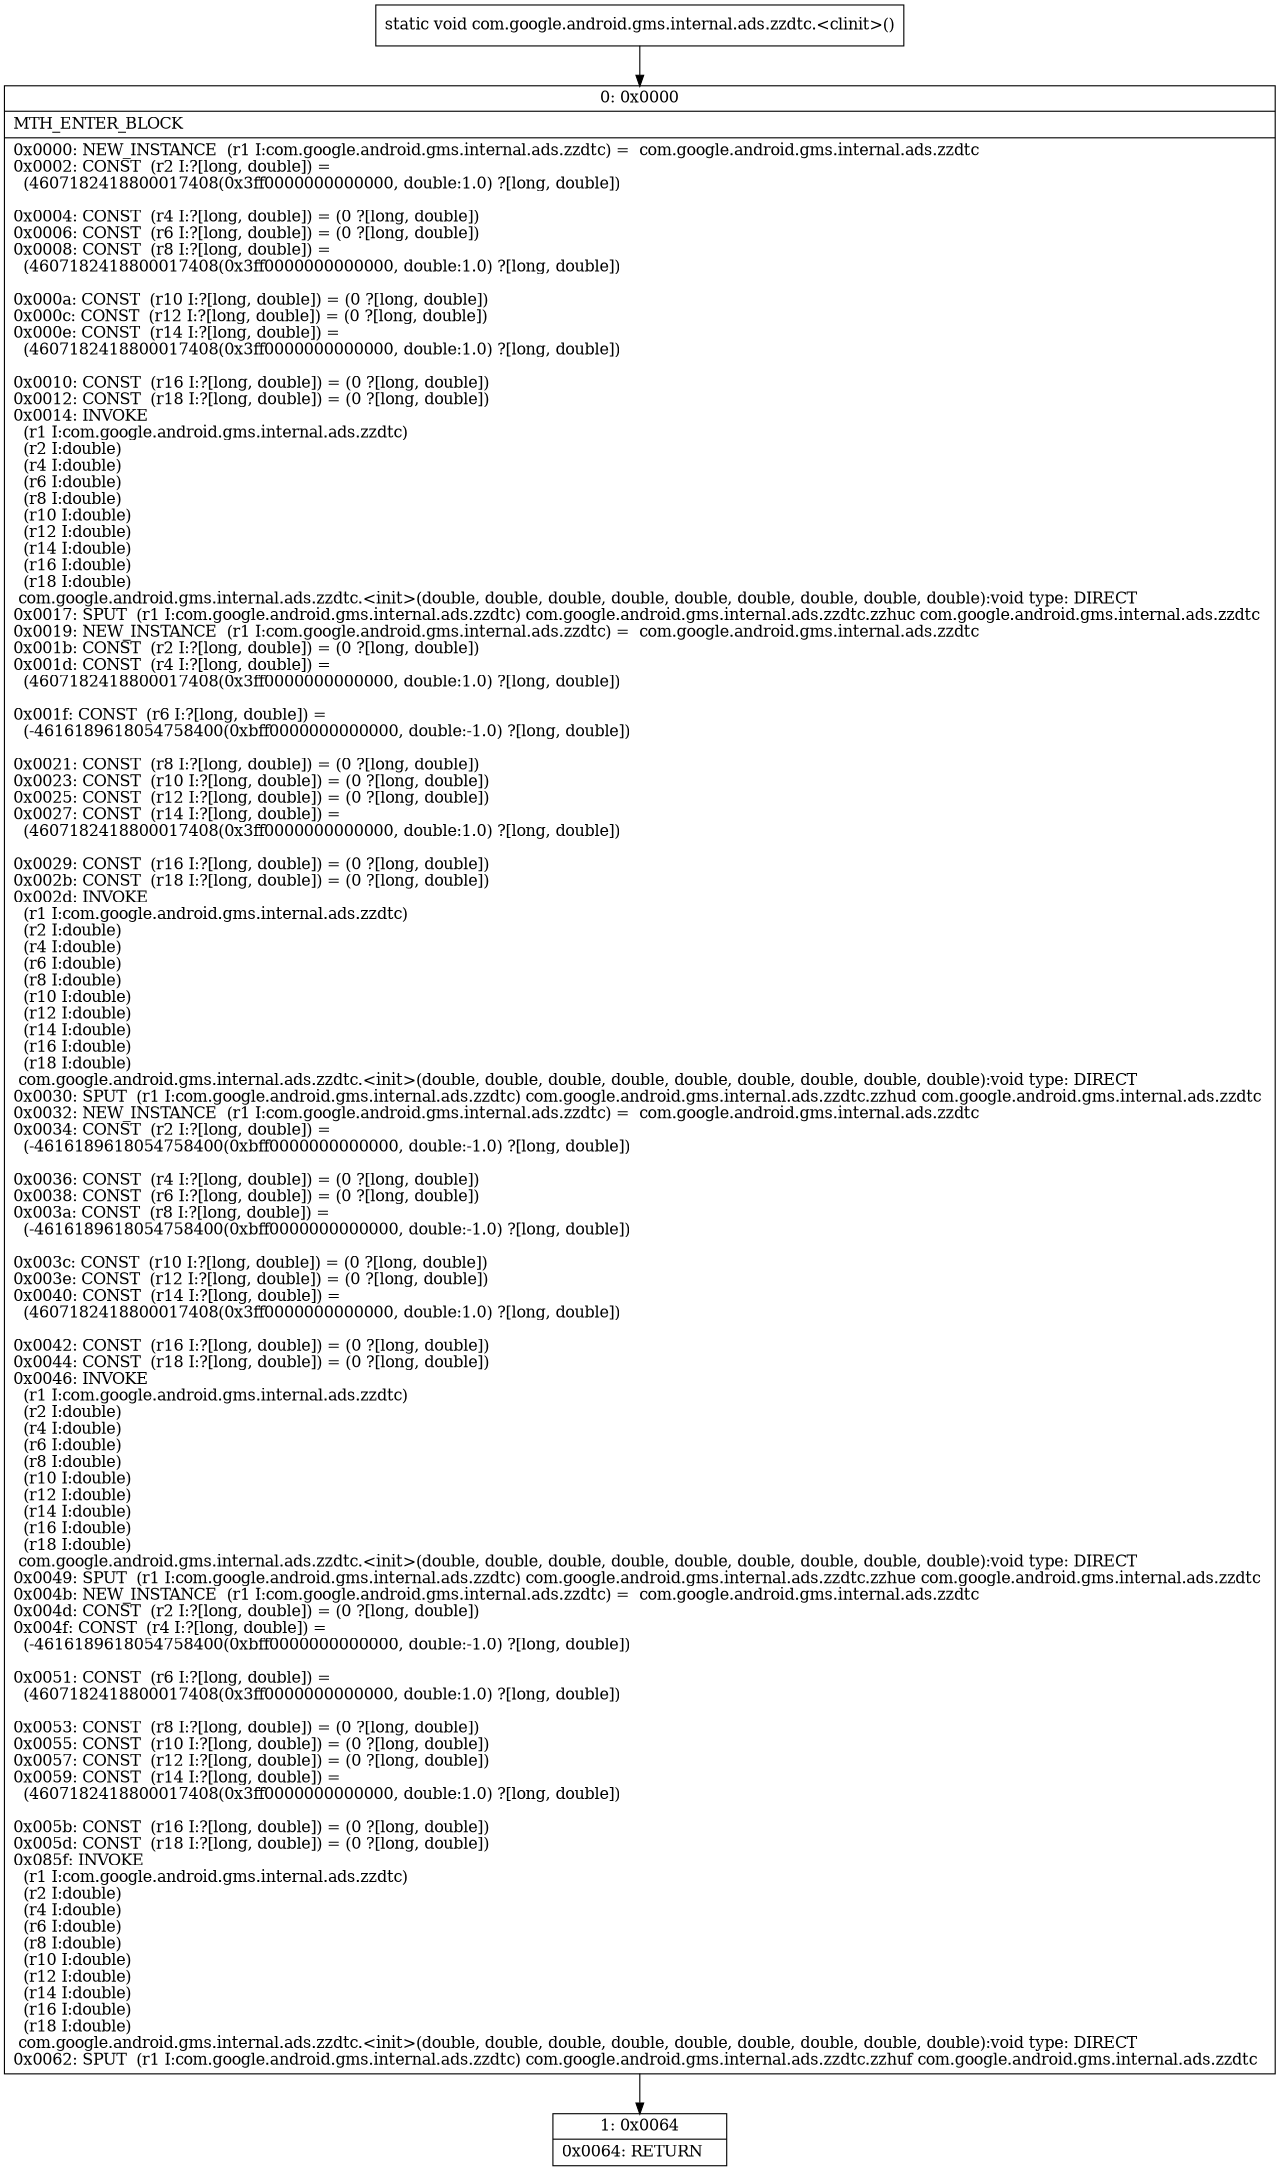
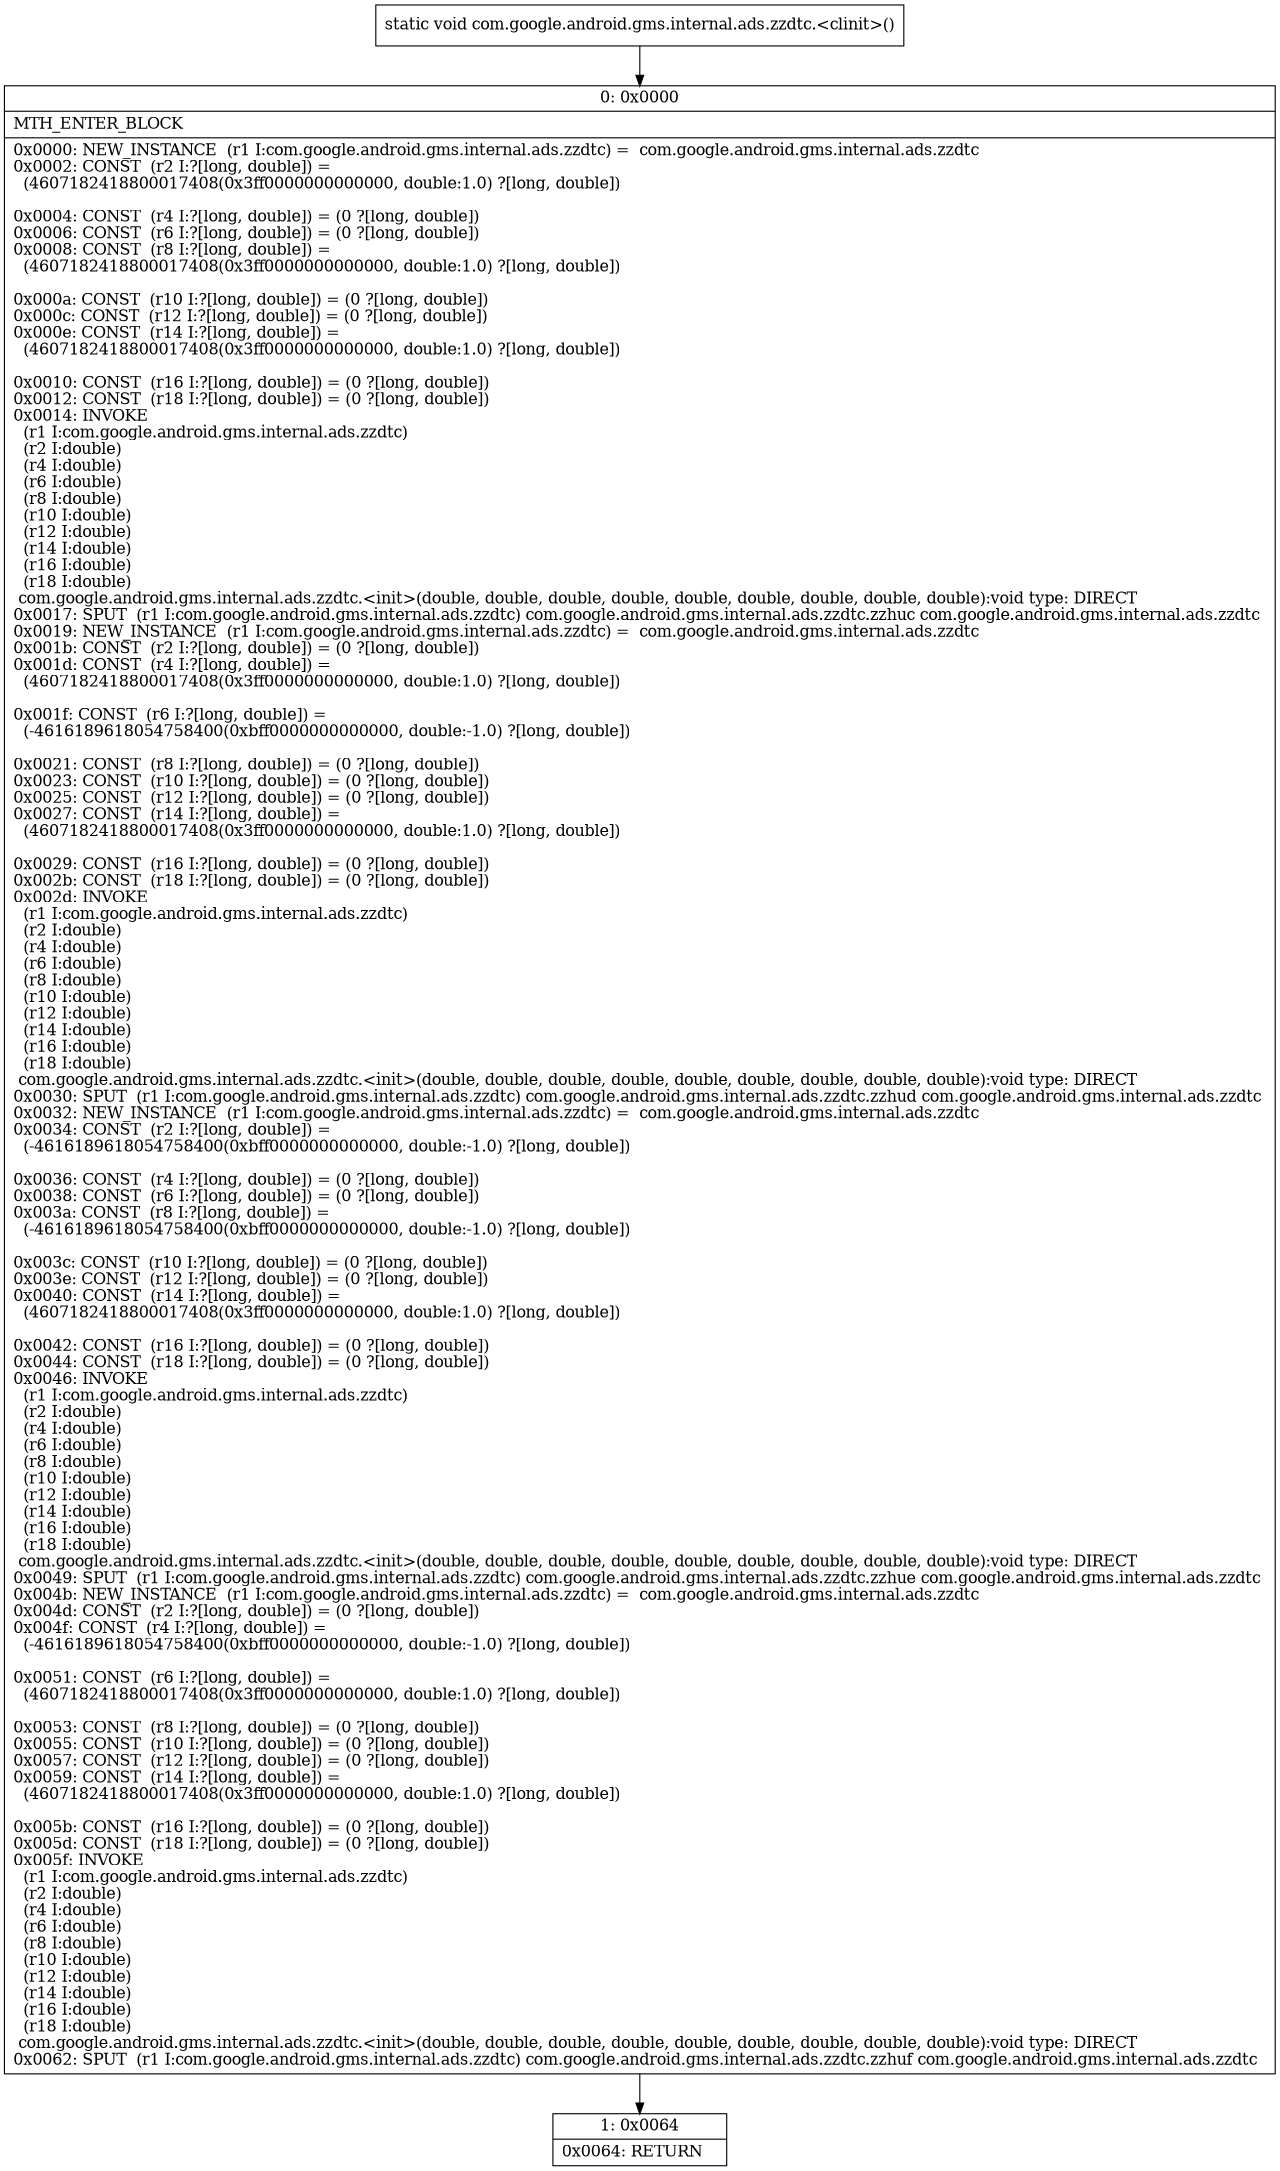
  digraph {
    node [shape=record]
-   n1 [label="{0\:\ 0x0000|MTH_ENTER_BLOCK\l|0x0000: NEW_INSTANCE  (r1 I:com.google.android.gms.internal.ads.zzdtc) =  com.google.android.gms.internal.ads.zzdtc \l0x0002: CONST  (r2 I:?[long, double]) = \l  (4607182418800017408(0x3ff0000000000000, double:1.0) ?[long, double])\l \l0x0004: CONST  (r4 I:?[long, double]) = (0 ?[long, double]) \l0x0006: CONST  (r6 I:?[long, double]) = (0 ?[long, double]) \l0x0008: CONST  (r8 I:?[long, double]) = \l  (4607182418800017408(0x3ff0000000000000, double:1.0) ?[long, double])\l \l0x000a: CONST  (r10 I:?[long, double]) = (0 ?[long, double]) \l0x000c: CONST  (r12 I:?[long, double]) = (0 ?[long, double]) \l0x000e: CONST  (r14 I:?[long, double]) = \l  (4607182418800017408(0x3ff0000000000000, double:1.0) ?[long, double])\l \l0x0010: CONST  (r16 I:?[long, double]) = (0 ?[long, double]) \l0x0012: CONST  (r18 I:?[long, double]) = (0 ?[long, double]) \l0x0014: INVOKE  \l  (r1 I:com.google.android.gms.internal.ads.zzdtc)\l  (r2 I:double)\l  (r4 I:double)\l  (r6 I:double)\l  (r8 I:double)\l  (r10 I:double)\l  (r12 I:double)\l  (r14 I:double)\l  (r16 I:double)\l  (r18 I:double)\l com.google.android.gms.internal.ads.zzdtc.\<init\>(double, double, double, double, double, double, double, double, double):void type: DIRECT \l0x0017: SPUT  (r1 I:com.google.android.gms.internal.ads.zzdtc) com.google.android.gms.internal.ads.zzdtc.zzhuc com.google.android.gms.internal.ads.zzdtc \l0x0019: NEW_INSTANCE  (r1 I:com.google.android.gms.internal.ads.zzdtc) =  com.google.android.gms.internal.ads.zzdtc \l0x001b: CONST  (r2 I:?[long, double]) = (0 ?[long, double]) \l0x001d: CONST  (r4 I:?[long, double]) = \l  (4607182418800017408(0x3ff0000000000000, double:1.0) ?[long, double])\l \l0x001f: CONST  (r6 I:?[long, double]) = \l  (\-4616189618054758400(0xbff0000000000000, double:\-1.0) ?[long, double])\l \l0x0021: CONST  (r8 I:?[long, double]) = (0 ?[long, double]) \l0x0023: CONST  (r10 I:?[long, double]) = (0 ?[long, double]) \l0x0025: CONST  (r12 I:?[long, double]) = (0 ?[long, double]) \l0x0027: CONST  (r14 I:?[long, double]) = \l  (4607182418800017408(0x3ff0000000000000, double:1.0) ?[long, double])\l \l0x0029: CONST  (r16 I:?[long, double]) = (0 ?[long, double]) \l0x002b: CONST  (r18 I:?[long, double]) = (0 ?[long, double]) \l0x002d: INVOKE  \l  (r1 I:com.google.android.gms.internal.ads.zzdtc)\l  (r2 I:double)\l  (r4 I:double)\l  (r6 I:double)\l  (r8 I:double)\l  (r10 I:double)\l  (r12 I:double)\l  (r14 I:double)\l  (r16 I:double)\l  (r18 I:double)\l com.google.android.gms.internal.ads.zzdtc.\<init\>(double, double, double, double, double, double, double, double, double):void type: DIRECT \l0x0030: SPUT  (r1 I:com.google.android.gms.internal.ads.zzdtc) com.google.android.gms.internal.ads.zzdtc.zzhud com.google.android.gms.internal.ads.zzdtc \l0x0032: NEW_INSTANCE  (r1 I:com.google.android.gms.internal.ads.zzdtc) =  com.google.android.gms.internal.ads.zzdtc \l0x0034: CONST  (r2 I:?[long, double]) = \l  (\-4616189618054758400(0xbff0000000000000, double:\-1.0) ?[long, double])\l \l0x0036: CONST  (r4 I:?[long, double]) = (0 ?[long, double]) \l0x0038: CONST  (r6 I:?[long, double]) = (0 ?[long, double]) \l0x003a: CONST  (r8 I:?[long, double]) = \l  (\-4616189618054758400(0xbff0000000000000, double:\-1.0) ?[long, double])\l \l0x003c: CONST  (r10 I:?[long, double]) = (0 ?[long, double]) \l0x003e: CONST  (r12 I:?[long, double]) = (0 ?[long, double]) \l0x0040: CONST  (r14 I:?[long, double]) = \l  (4607182418800017408(0x3ff0000000000000, double:1.0) ?[long, double])\l \l0x0042: CONST  (r16 I:?[long, double]) = (0 ?[long, double]) \l0x0044: CONST  (r18 I:?[long, double]) = (0 ?[long, double]) \l0x0046: INVOKE  \l  (r1 I:com.google.android.gms.internal.ads.zzdtc)\l  (r2 I:double)\l  (r4 I:double)\l  (r6 I:double)\l  (r8 I:double)\l  (r10 I:double)\l  (r12 I:double)\l  (r14 I:double)\l  (r16 I:double)\l  (r18 I:double)\l com.google.android.gms.internal.ads.zzdtc.\<init\>(double, double, double, double, double, double, double, double, double):void type: DIRECT \l0x0049: SPUT  (r1 I:com.google.android.gms.internal.ads.zzdtc) com.google.android.gms.internal.ads.zzdtc.zzhue com.google.android.gms.internal.ads.zzdtc \l0x004b: NEW_INSTANCE  (r1 I:com.google.android.gms.internal.ads.zzdtc) =  com.google.android.gms.internal.ads.zzdtc \l0x004d: CONST  (r2 I:?[long, double]) = (0 ?[long, double]) \l0x004f: CONST  (r4 I:?[long, double]) = \l  (\-4616189618054758400(0xbff0000000000000, double:\-1.0) ?[long, double])\l \l0x0051: CONST  (r6 I:?[long, double]) = \l  (4607182418800017408(0x3ff0000000000000, double:1.0) ?[long, double])\l \l0x0053: CONST  (r8 I:?[long, double]) = (0 ?[long, double]) \l0x0055: CONST  (r10 I:?[long, double]) = (0 ?[long, double]) \l0x0057: CONST  (r12 I:?[long, double]) = (0 ?[long, double]) \l0x0059: CONST  (r14 I:?[long, double]) = \l  (4607182418800017408(0x3ff0000000000000, double:1.0) ?[long, double])\l \l0x005b: CONST  (r16 I:?[long, double]) = (0 ?[long, double]) \l0x005d: CONST  (r18 I:?[long, double]) = (0 ?[long, double]) \l0x085f: INVOKE  \l  (r1 I:com.google.android.gms.internal.ads.zzdtc)\l  (r2 I:double)\l  (r4 I:double)\l  (r6 I:double)\l  (r8 I:double)\l  (r10 I:double)\l  (r12 I:double)\l  (r14 I:double)\l  (r16 I:double)\l  (r18 I:double)\l com.google.android.gms.internal.ads.zzdtc.\<init\>(double, double, double, double, double, double, double, double, double):void type: DIRECT \l0x0062: SPUT  (r1 I:com.google.android.gms.internal.ads.zzdtc) com.google.android.gms.internal.ads.zzdtc.zzhuf com.google.android.gms.internal.ads.zzdtc \l}"]
+   n1 [label="{0\:\ 0x0000|MTH_ENTER_BLOCK\l|0x0000: NEW_INSTANCE  (r1 I:com.google.android.gms.internal.ads.zzdtc) =  com.google.android.gms.internal.ads.zzdtc \l0x0002: CONST  (r2 I:?[long, double]) = \l  (4607182418800017408(0x3ff0000000000000, double:1.0) ?[long, double])\l \l0x0004: CONST  (r4 I:?[long, double]) = (0 ?[long, double]) \l0x0006: CONST  (r6 I:?[long, double]) = (0 ?[long, double]) \l0x0008: CONST  (r8 I:?[long, double]) = \l  (4607182418800017408(0x3ff0000000000000, double:1.0) ?[long, double])\l \l0x000a: CONST  (r10 I:?[long, double]) = (0 ?[long, double]) \l0x000c: CONST  (r12 I:?[long, double]) = (0 ?[long, double]) \l0x000e: CONST  (r14 I:?[long, double]) = \l  (4607182418800017408(0x3ff0000000000000, double:1.0) ?[long, double])\l \l0x0010: CONST  (r16 I:?[long, double]) = (0 ?[long, double]) \l0x0012: CONST  (r18 I:?[long, double]) = (0 ?[long, double]) \l0x0014: INVOKE  \l  (r1 I:com.google.android.gms.internal.ads.zzdtc)\l  (r2 I:double)\l  (r4 I:double)\l  (r6 I:double)\l  (r8 I:double)\l  (r10 I:double)\l  (r12 I:double)\l  (r14 I:double)\l  (r16 I:double)\l  (r18 I:double)\l com.google.android.gms.internal.ads.zzdtc.\<init\>(double, double, double, double, double, double, double, double, double):void type: DIRECT \l0x0017: SPUT  (r1 I:com.google.android.gms.internal.ads.zzdtc) com.google.android.gms.internal.ads.zzdtc.zzhuc com.google.android.gms.internal.ads.zzdtc \l0x0019: NEW_INSTANCE  (r1 I:com.google.android.gms.internal.ads.zzdtc) =  com.google.android.gms.internal.ads.zzdtc \l0x001b: CONST  (r2 I:?[long, double]) = (0 ?[long, double]) \l0x001d: CONST  (r4 I:?[long, double]) = \l  (4607182418800017408(0x3ff0000000000000, double:1.0) ?[long, double])\l \l0x001f: CONST  (r6 I:?[long, double]) = \l  (\-4616189618054758400(0xbff0000000000000, double:\-1.0) ?[long, double])\l \l0x0021: CONST  (r8 I:?[long, double]) = (0 ?[long, double]) \l0x0023: CONST  (r10 I:?[long, double]) = (0 ?[long, double]) \l0x0025: CONST  (r12 I:?[long, double]) = (0 ?[long, double]) \l0x0027: CONST  (r14 I:?[long, double]) = \l  (4607182418800017408(0x3ff0000000000000, double:1.0) ?[long, double])\l \l0x0029: CONST  (r16 I:?[long, double]) = (0 ?[long, double]) \l0x002b: CONST  (r18 I:?[long, double]) = (0 ?[long, double]) \l0x002d: INVOKE  \l  (r1 I:com.google.android.gms.internal.ads.zzdtc)\l  (r2 I:double)\l  (r4 I:double)\l  (r6 I:double)\l  (r8 I:double)\l  (r10 I:double)\l  (r12 I:double)\l  (r14 I:double)\l  (r16 I:double)\l  (r18 I:double)\l com.google.android.gms.internal.ads.zzdtc.\<init\>(double, double, double, double, double, double, double, double, double):void type: DIRECT \l0x0030: SPUT  (r1 I:com.google.android.gms.internal.ads.zzdtc) com.google.android.gms.internal.ads.zzdtc.zzhud com.google.android.gms.internal.ads.zzdtc \l0x0032: NEW_INSTANCE  (r1 I:com.google.android.gms.internal.ads.zzdtc) =  com.google.android.gms.internal.ads.zzdtc \l0x0034: CONST  (r2 I:?[long, double]) = \l  (\-4616189618054758400(0xbff0000000000000, double:\-1.0) ?[long, double])\l \l0x0036: CONST  (r4 I:?[long, double]) = (0 ?[long, double]) \l0x0038: CONST  (r6 I:?[long, double]) = (0 ?[long, double]) \l0x003a: CONST  (r8 I:?[long, double]) = \l  (\-4616189618054758400(0xbff0000000000000, double:\-1.0) ?[long, double])\l \l0x003c: CONST  (r10 I:?[long, double]) = (0 ?[long, double]) \l0x003e: CONST  (r12 I:?[long, double]) = (0 ?[long, double]) \l0x0040: CONST  (r14 I:?[long, double]) = \l  (4607182418800017408(0x3ff0000000000000, double:1.0) ?[long, double])\l \l0x0042: CONST  (r16 I:?[long, double]) = (0 ?[long, double]) \l0x0044: CONST  (r18 I:?[long, double]) = (0 ?[long, double]) \l0x0046: INVOKE  \l  (r1 I:com.google.android.gms.internal.ads.zzdtc)\l  (r2 I:double)\l  (r4 I:double)\l  (r6 I:double)\l  (r8 I:double)\l  (r10 I:double)\l  (r12 I:double)\l  (r14 I:double)\l  (r16 I:double)\l  (r18 I:double)\l com.google.android.gms.internal.ads.zzdtc.\<init\>(double, double, double, double, double, double, double, double, double):void type: DIRECT \l0x0049: SPUT  (r1 I:com.google.android.gms.internal.ads.zzdtc) com.google.android.gms.internal.ads.zzdtc.zzhue com.google.android.gms.internal.ads.zzdtc \l0x004b: NEW_INSTANCE  (r1 I:com.google.android.gms.internal.ads.zzdtc) =  com.google.android.gms.internal.ads.zzdtc \l0x004d: CONST  (r2 I:?[long, double]) = (0 ?[long, double]) \l0x004f: CONST  (r4 I:?[long, double]) = \l  (\-4616189618054758400(0xbff0000000000000, double:\-1.0) ?[long, double])\l \l0x0051: CONST  (r6 I:?[long, double]) = \l  (4607182418800017408(0x3ff0000000000000, double:1.0) ?[long, double])\l \l0x0053: CONST  (r8 I:?[long, double]) = (0 ?[long, double]) \l0x0055: CONST  (r10 I:?[long, double]) = (0 ?[long, double]) \l0x0057: CONST  (r12 I:?[long, double]) = (0 ?[long, double]) \l0x0059: CONST  (r14 I:?[long, double]) = \l  (4607182418800017408(0x3ff0000000000000, double:1.0) ?[long, double])\l \l0x005b: CONST  (r16 I:?[long, double]) = (0 ?[long, double]) \l0x005d: CONST  (r18 I:?[long, double]) = (0 ?[long, double]) \l0x005f: INVOKE  \l  (r1 I:com.google.android.gms.internal.ads.zzdtc)\l  (r2 I:double)\l  (r4 I:double)\l  (r6 I:double)\l  (r8 I:double)\l  (r10 I:double)\l  (r12 I:double)\l  (r14 I:double)\l  (r16 I:double)\l  (r18 I:double)\l com.google.android.gms.internal.ads.zzdtc.\<init\>(double, double, double, double, double, double, double, double, double):void type: DIRECT \l0x0062: SPUT  (r1 I:com.google.android.gms.internal.ads.zzdtc) com.google.android.gms.internal.ads.zzdtc.zzhuf com.google.android.gms.internal.ads.zzdtc \l}"]
    n2 [label="{1\:\ 0x0064|0x0064: RETURN   \l}"]
    n3 [label="{static void com.google.android.gms.internal.ads.zzdtc.\<clinit\>() }"]
    n1 -> n2
    n3 -> n1
  }
